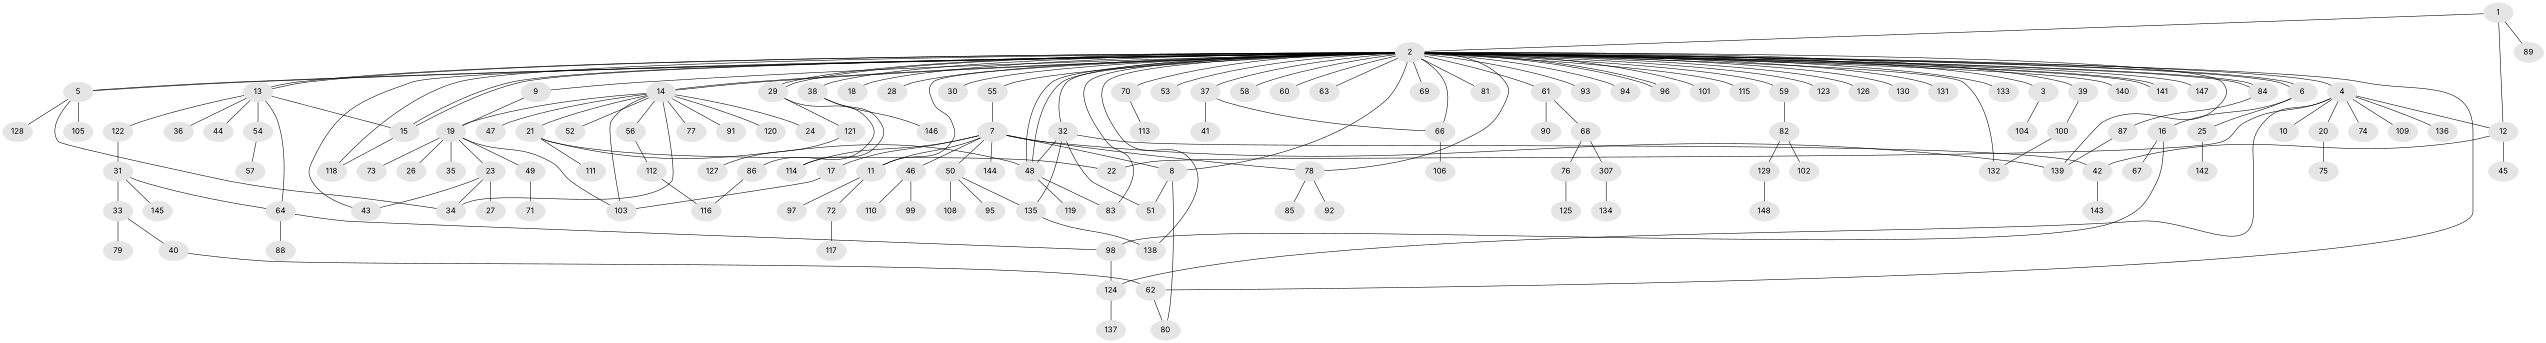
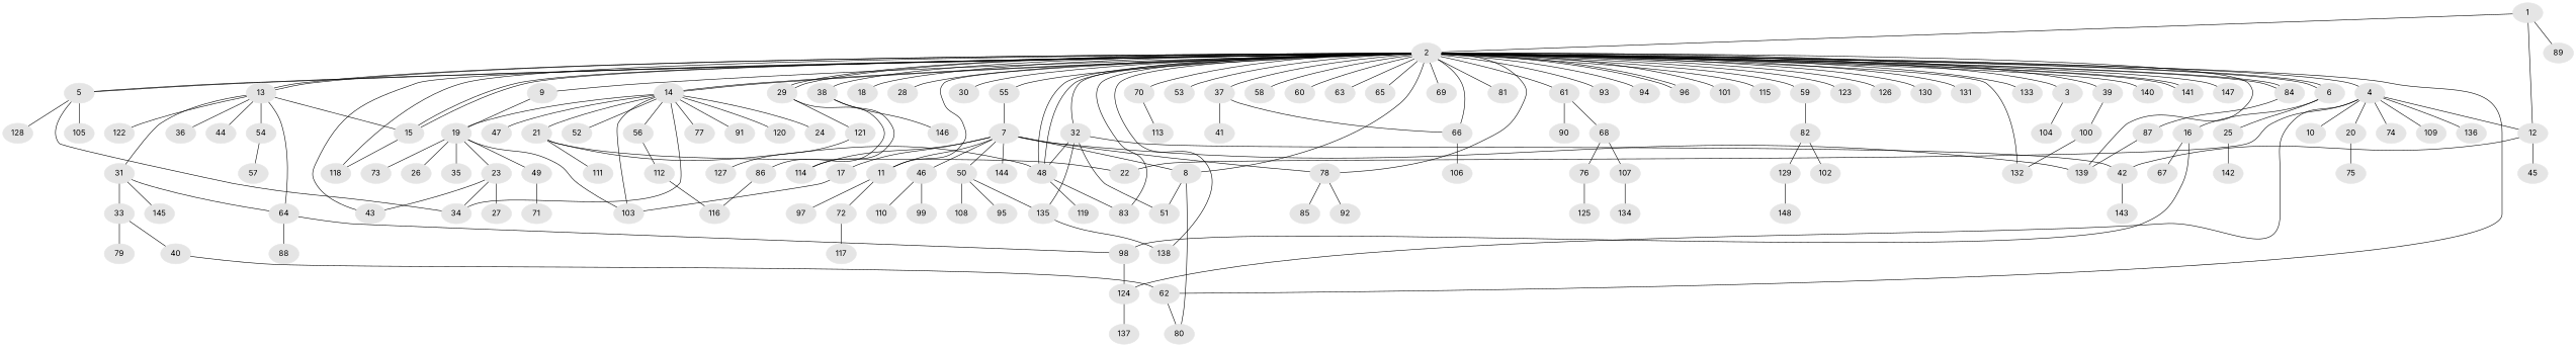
  graph {
    fontname=Inter
    node [color=gray90 fontname=Inter style=filled]
    edge [fontname=Inter]
    1
    2
    12
    89
    3
    4
    5
    6
    8
    9
    11
    13
    14
    15
    18
    28
    29
    30
    32
    37
    38
    39
    43
    48
    53
    55
    58
    59
    60
    61
    62
    63
+   65
    66
    69
    70
    78
    81
    83
    84
    93
    94
    96
    101
    115
    118
    123
    126
    130
    131
    132
    133
    138
    139
    140
    141
    147
    42
    45
    104
    10
    20
    22
    74
    109
    124
    136
    34
    105
    128
    16
    25
    7
    17
    46
    50
    114
    144
    51
    80
    19
    72
    97
    31
    36
    44
    54
    64
    122
    21
    24
    47
    52
    56
    77
    91
    103
    120
    86
    121
    135
    41
    146
    100
    119
    82
    68
    90
    106
    113
    85
    92
    87
    75
    137
    67
    98
    142
    99
    110
    95
    108
    23
    26
    35
    49
    73
    117
    143
    33
    145
    57
    88
    111
    112
    27
    71
    116
    127
    40
    79
    102
    129
    76
-   107 [label=307]
+   107
    125
    134
    148
    1 -- 2
    1 -- 12
    1 -- 89
    2 -- 3
    2 -- 4
    2 -- 5
    2 -- 5
    2 -- 6
    2 -- 6
    2 -- 8
    2 -- 9
    2 -- 11
    2 -- 13
    2 -- 13
    2 -- 14
    2 -- 14
    2 -- 15
    2 -- 15
    2 -- 18
    2 -- 28
    2 -- 29
    2 -- 29
    2 -- 30
    2 -- 32
    2 -- 37
    2 -- 38
    2 -- 39
    2 -- 43
    2 -- 48
    2 -- 48
    2 -- 53
    2 -- 55
    2 -- 58
    2 -- 59
    2 -- 60
    2 -- 61
    2 -- 62
    2 -- 63
+   2 -- 65
    2 -- 66
    2 -- 69
    2 -- 70
    2 -- 78
    2 -- 81
    2 -- 83
    2 -- 84
    2 -- 84
    2 -- 93
    2 -- 94
    2 -- 96
    2 -- 96
    2 -- 101
    2 -- 115
    2 -- 118
    2 -- 123
    2 -- 126
    2 -- 130
    2 -- 131
    2 -- 132
    2 -- 133
    2 -- 138
    2 -- 139
    2 -- 140
    2 -- 141
    2 -- 141
    2 -- 147
    12 -- 42
    12 -- 45
    3 -- 104
    4 -- 12
    4 -- 10
    4 -- 20
    4 -- 22
    4 -- 74
    4 -- 109
    4 -- 124
    4 -- 136
    5 -- 34
    5 -- 105
    5 -- 128
    6 -- 16
    6 -- 25
    8 -- 51
    8 -- 80
    9 -- 19
    11 -- 72
    11 -- 97
    13 -- 15
-   122 -- 31
+   13 -- 31
    13 -- 36
    13 -- 44
    13 -- 54
    13 -- 64
    13 -- 122
    14 -- 34
    14 -- 19
    14 -- 21
    14 -- 24
    14 -- 47
    14 -- 52
    14 -- 56
    14 -- 77
    14 -- 91
    14 -- 103
    14 -- 120
    15 -- 118
    29 -- 86
    29 -- 121
    32 -- 48
    32 -- 42
    32 -- 51
    32 -- 135
    37 -- 66
    37 -- 41
    38 -- 114
    38 -- 146
    39 -- 100
    48 -- 83
    48 -- 119
    55 -- 7
    59 -- 82
    61 -- 68
    61 -- 90
    62 -- 80
    66 -- 106
    70 -- 113
    78 -- 85
    78 -- 92
    84 -- 87
    42 -- 143
    20 -- 75
    124 -- 137
    16 -- 67
    16 -- 98
    25 -- 142
    7 -- 8
    7 -- 11
    7 -- 78
    7 -- 139
    7 -- 17
    7 -- 46
    7 -- 50
    7 -- 114
    7 -- 144
    17 -- 103
    46 -- 99
    46 -- 110
    50 -- 135
    50 -- 95
    50 -- 108
    19 -- 103
    19 -- 23
    19 -- 26
    19 -- 35
    19 -- 49
    19 -- 73
    72 -- 117
    31 -- 64
    31 -- 33
    31 -- 145
    54 -- 57
    64 -- 98
    64 -- 88
    21 -- 48
    21 -- 22
    21 -- 111
    56 -- 112
    86 -- 116
    121 -- 127
    135 -- 138
    100 -- 132
    82 -- 102
    82 -- 129
    68 -- 76
    68 -- 107
    87 -- 139
    98 -- 124
    23 -- 43
    23 -- 34
    23 -- 27
    49 -- 71
    33 -- 40
    33 -- 79
    112 -- 116
    40 -- 62
    129 -- 148
    76 -- 125
    107 -- 134
  }
